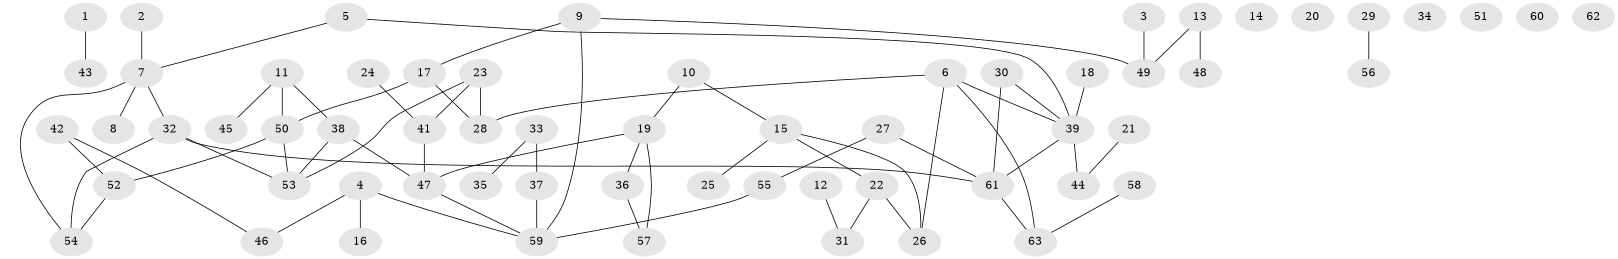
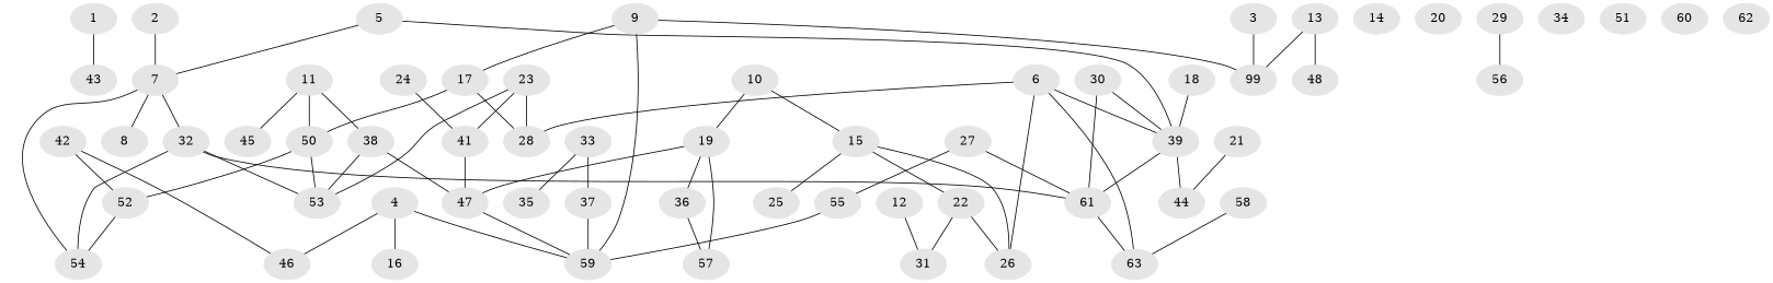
  graph {
    node [color=gray90 style=filled]
    1
    43
    2
    7
    8
    32
    54
    3
-   49
+   49 [label=99]
    4
    16
    46
    59
    5
    39
    44
    61
    6
    26
    28
    63
    53
    9
    17
    50
    10
    15
    19
    22
    25
    36
    47
    57
    11
    38
    45
    52
    12
    31
    13
    48
    14
    18
    20
    21
    23
    41
    24
    27
    55
    29
    56
    30
    33
    35
    37
    34
    42
    51
    58
    60
    62
    1 -- 43
    2 -- 7
    7 -- 8
    7 -- 32
    7 -- 54
    32 -- 54
    32 -- 61
    32 -- 53
    3 -- 49
    4 -- 16
    4 -- 46
    4 -- 59
    5 -- 7
    5 -- 39
    39 -- 44
    39 -- 61
    61 -- 63
    6 -- 39
    6 -- 26
    6 -- 28
    6 -- 63
    9 -- 49
    9 -- 59
    9 -- 17
    17 -- 28
    17 -- 50
    50 -- 53
    50 -- 52
    10 -- 15
    10 -- 19
    15 -- 26
    15 -- 22
    15 -- 25
    19 -- 36
    19 -- 47
    19 -- 57
    22 -- 26
    22 -- 31
    36 -- 57
    47 -- 59
    11 -- 50
    11 -- 38
    11 -- 45
    38 -- 53
    38 -- 47
    52 -- 54
    12 -- 31
    13 -- 49
    13 -- 48
    18 -- 39
    21 -- 44
    23 -- 28
    23 -- 53
    23 -- 41
    41 -- 47
    24 -- 41
    27 -- 61
    27 -- 55
    55 -- 59
    29 -- 56
    30 -- 39
    30 -- 61
    33 -- 35
    33 -- 37
    37 -- 59
    42 -- 46
    42 -- 52
    58 -- 63
  }
